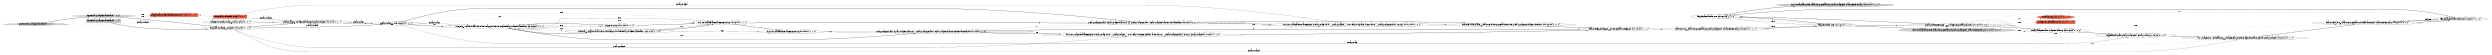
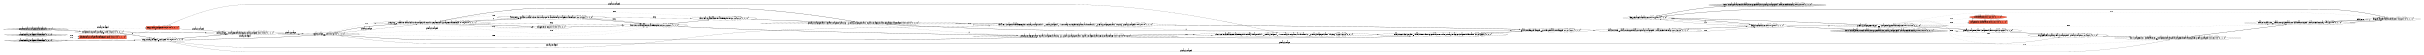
  digraph {
    rankdir=LR
    node [fillcolor=white shape=ellipse style=filled]
    edge [style=bold]
    n1 [label="lifeCycle.cancelMaintain(store)@@@26@@@['1', '1', '0']"]
    n2 [fillcolor=lightgray label="return (PrimaryDataStoreInfo)_dataStoreMgr.getDataStore(primaryStorage.getId(),DataStoreRole.Primary)@@@27@@@['1', '1', '0']"]
    n3 [label="lifeCycle.maintain(store)@@@16@@@['1', '1', '1']"]
    n4 [label="primaryStorage.getPoolType() == StoragePoolType.DatastoreCluster@@@17@@@['0', '1', '0']" shape=diamond]
    n5 [fillcolor=lightgray label="return (PrimaryDataStoreInfo)_dataStoreMgr.getDataStore(primaryStorage.getId(),DataStoreRole.Primary)@@@17@@@['0', '0', '1']"]
    n6 [label="DataStoreLifeCycle lifeCycle = provider.getDataStoreLifeCycle()@@@14@@@['1', '1', '1']"]
    n7 [label="DataStore store = _dataStoreMgr.getDataStore(primaryStorage.getId(),DataStoreRole.Primary)@@@15@@@['1', '1', '1']"]
    n8 [label="throw new InvalidParameterValueException(msg)@@@9@@@['1', '1', '0']"]
    n9 [label="primaryStorage.getStatus().equals(StoragePoolStatus.Up) || primaryStorage.getStatus().equals(StoragePoolStatus.PrepareForMaintenance)@@@11@@@['1', '1', '0']" shape=diamond]
    n10 [label="throw new StorageUnavailableException(\"Primary storage with id \" + primaryStorageId + \" is not ready to complete migration, as the status is:\" + primaryStorage.getStatus().toString(),primaryStorageId)@@@12@@@['1', '1', '0']"]
    n11 [label="!primaryStorage.getStatus().equals(StoragePoolStatus.Up) && !primaryStorage.getStatus().equals(StoragePoolStatus.ErrorInMaintenance)@@@10@@@['0', '0', '1']" shape=diamond]
    n12 [label="String msg = \"Unable to obtain lock on the storage pool record in preparePrimaryStorageForMaintenance()\"@@@6@@@['1', '1', '1']"]
    n13 [label="String msg = \"Unable to obtain lock on the storage pool in cancelPrimaryStorageForMaintenance()\"@@@7@@@['1', '1', '0']"]
    n14 [label="throw new InvalidParameterValueException(msg)@@@8@@@['1', '1', '1']"]
    n15 [label="s_logger.error(msg)@@@7@@@['0', '0', '1']"]
    n16 [label="lifeCycle.cancelMaintain(childStore)@@@23@@@['0', '1', '0']"]
    n17 [label="DataStore childStore = _dataStoreMgr.getDataStore(childDatastore.getId(),DataStoreRole.Primary)@@@22@@@['0', '1', '0']"]
    n18 [label="primaryStorage.setStatus(StoragePoolStatus.Up)@@@18@@@['0', '1', '0']"]
    n19 [fillcolor=tomato label="childDatastores@@@21@@@['0', '1', '0']"]
    n20 [label="List<StoragePoolVO> childDatastores = _storagePoolDao.listChildStoragePoolsInDatastoreCluster(primaryStorageId)@@@20@@@['0', '1', '0']"]
    n21 [fillcolor=tomato label="StoragePoolVO childDatastore@@@21@@@['0', '1', '0']" shape=box]
    n22 [label="_storagePoolDao.update(primaryStorage.getId(),primaryStorage)@@@19@@@['0', '1', '0']"]
    n23 [fillcolor=tomato label="CancelPrimaryStorageMaintenanceCmd cmd@@@2@@@['1', '1', '0']" shape=box]
    n24 [fillcolor=tomato label="Long primaryStorageId@@@2@@@['0', '0', '1']" shape=box]
    n25 [label="primaryStorage = _storagePoolDao.findById(primaryStorageId)@@@4@@@['1', '1', '1']"]
    n26 [label="throw new InvalidParameterValueException(\"Primary storage with id \" + primaryStorageId + \" is not ready for migration, as the status is:\" + primaryStorage.getStatus().toString())@@@11@@@['0', '0', '1']"]
    n27 [label="primaryStorage == null@@@5@@@['1', '1', '1']" shape=diamond]
    n28 [label="DataStoreProvider provider = _dataStoreProviderMgr.getDataStoreProvider(primaryStorage.getStorageProviderName())@@@13@@@['0', '0', '1']"]
    n29 [fillcolor=lightgray label="preparePrimaryStorageForMaintenance['0', '0', '1']" shape=diamond]
    n30 [label="StoragePoolVO primaryStorage = null@@@3@@@['0', '0', '1']"]
    n31 [fillcolor=lightgray label="cancelPrimaryStorageForMaintenance['1', '0', '0']" shape=diamond]
    n32 [label="Long primaryStorageId = cmd.getId()@@@3@@@['1', '1', '0']"]
-   n33 [fillcolor=lightgray label="cancelPrimaryStorageForMaintenance['0', '1', '0']" shape=box]
+   n33 [fillcolor=lightgray label="cancelPrimaryStorageForMaintenance['0', '1', '0']" shape=diamond]
    n1 -> n2
    n1 -> n3 [label=0 style=dashed]
    n3 -> n1 [label=store style=solid]
    n3 -> n1
    n3 -> n4
    n3 -> n5
    n4 -> n1
    n4 -> n16 [label=true style=dotted]
    n4 -> n17 [label=true style=dotted]
    n4 -> n18 [label=true style=dotted]
    n4 -> n18
    n4 -> n19 [label=true style=dotted]
    n4 -> n20 [label=true style=dotted]
    n4 -> n21 [label=true style=dotted]
    n4 -> n22 [label=true style=dotted]
    n6 -> n7
    n7 -> n3 [label=store style=solid]
    n7 -> n3
    n8 -> n9
    n9 -> n6
    n9 -> n10 [label=true style=dotted]
    n9 -> n10
    n9 -> n11 [label=0 style=dashed]
    n10 -> n6
    n10 -> n26 [label=0 style=dashed]
    n11 -> n26 [label=true style=dotted]
    n11 -> n26
    n11 -> n28
    n12 -> n8 [label=true style=dotted]
    n12 -> n9
    n12 -> n13
    n12 -> n13 [label=true style=dotted]
    n12 -> n14 [label=msg style=solid]
    n12 -> n14 [label=true style=dotted]
    n12 -> n15
    n12 -> n15 [label=msg style=solid]
    n13 -> n8 [label=msg style=solid]
    n13 -> n12 [label=0 style=dashed]
    n13 -> n14 [label=msg style=solid]
    n13 -> n14
    n14 -> n8
    n14 -> n11
    n15 -> n14
    n16 -> n1
    n16 -> n17
    n17 -> n16
    n17 -> n16 [label=childStore style=solid]
    n18 -> n22
    n20 -> n17
    n22 -> n20
    n23 -> n24 [label=0 style=dashed]
    n24 -> n25 [label=primaryStorageId style=solid]
    n24 -> n26 [label=primaryStorageId style=solid]
    n25 -> n27 [label=primaryStorage style=solid]
    n25 -> n27
    n26 -> n28
    n27 -> n11
    n27 -> n12 [label=true style=dotted]
    n27 -> n12
    n27 -> n12 [label=primaryStorage style=solid]
    n27 -> n14 [label=true style=dotted]
-   n27 -> n15 [label=true style=dotted]
+   n27 -> n15 [label=primaryStorageId style=dotted]
    n27 -> n22 [label=primaryStorage style=solid]
    n28 -> n6
    n29 -> n24 [label=primaryStorageId style=dotted]
-   n29 -> n31
+   n29 -> n30
    n30 -> n25
    n31 -> n23 [label=true style=dotted]
    n31 -> n32
    n32 -> n10 [label=primaryStorageId style=solid]
    n32 -> n20 [label=primaryStorageId style=solid]
    n32 -> n25
    n32 -> n27 [label=primaryStorageId]
    n33 -> n23 [label=true style=dotted]
-   n33 -> n32
+   n30 -> n32
  }
